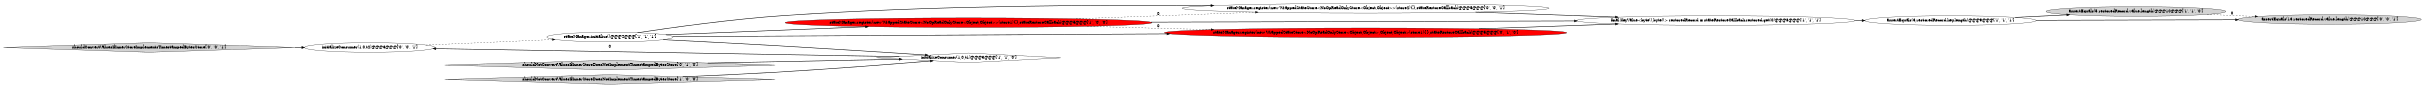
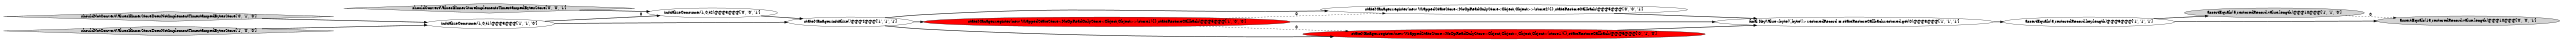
  digraph {
    rankdir=LR
    node [fillcolor=white shape=ellipse style=filled]
    edge [style=bold]
    n1 [fillcolor=lightgray label="shouldConvertValuesIfInnerStoreImplementsTimestampedBytesStore['0', '0', '1']" shape=diamond]
    n2 [label="initializeConsumer(1,0,t2)@@@3@@@['0', '0', '1']"]
    n3 [label="stateManager.initialize()@@@4@@@['1', '1', '1']"]
    n4 [label="final KeyValue<byte((,byte((> restoredRecord = stateRestoreCallback.restored.get(0)@@@8@@@['1', '1', '1']"]
    n5 [label="assertEquals(3,restoredRecord.key.length)@@@9@@@['1', '1', '1']"]
    n6 [fillcolor=lightgray label="assertEquals(5,restoredRecord.value.length)@@@10@@@['1', '1', '0']"]
    n7 [fillcolor=lightgray label="assertEquals(13,restoredRecord.value.length)@@@10@@@['0', '0', '1']"]
    n8 [label="stateManager.register(new WrappedStateStore<NoOpReadOnlyStore<Object,Object>>(store2){},stateRestoreCallback)@@@5@@@['0', '0', '1']"]
    n9 [fillcolor=red label="stateManager.register(new WrappedStateStore<NoOpReadOnlyStore<Object,Object>>(store1){},stateRestoreCallback)@@@5@@@['1', '0', '0']"]
    n10 [fillcolor=red label="stateManager.register(new WrappedStateStore<NoOpReadOnlyStore<Object,Object>,Object,Object>(store1){},stateRestoreCallback)@@@5@@@['0', '1', '0']"]
-   n11 [label="initializeConsumer(1,0,t1)@@@3@@@['1', '1', '0']" shape=diamond]
+   n11 [label="initializeConsumer(1,0,t1)@@@3@@@['1', '1', '0']"]
    n12 [fillcolor=lightgray label="shouldNotConvertValuesIfInnerStoreDoesNotImplementTimestampedBytesStore['0', '1', '0']" shape=diamond]
    n13 [fillcolor=lightgray label="shouldNotConvertValuesIfInnerStoreDoesNotImplementTimestampedBytesStore['1', '0', '0']" shape=diamond]
    n1 -> n2
-   n2 -> n3 [style=dashed]
+   n2 -> n3
    n3 -> n8
    n3 -> n9
    n3 -> n10
    n4 -> n5
    n5 -> n6
    n5 -> n7
    n6 -> n7 [label=0 style=dashed]
    n8 -> n4
    n9 -> n4
    n9 -> n8 [label=0 style=dashed]
    n9 -> n10 [label=0 style=dashed]
    n10 -> n4
    n11 -> n2 [label=0]
-   n3 -> n11
+   n11 -> n3
    n12 -> n11
    n13 -> n11
  }
